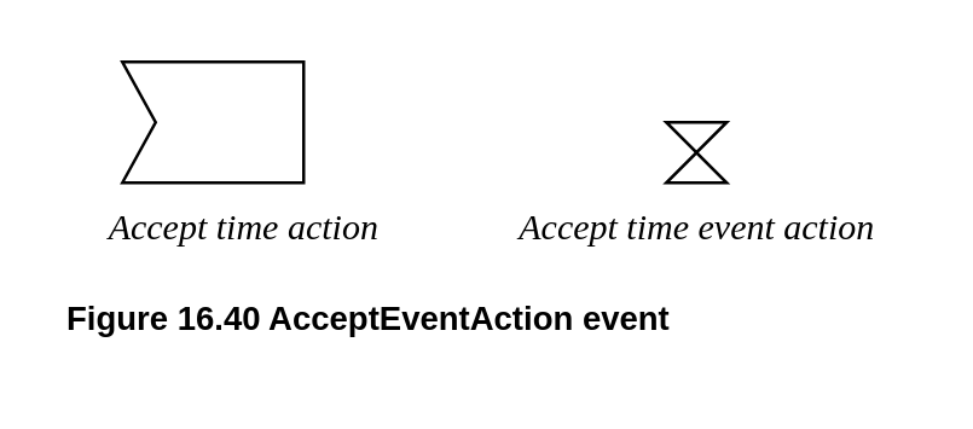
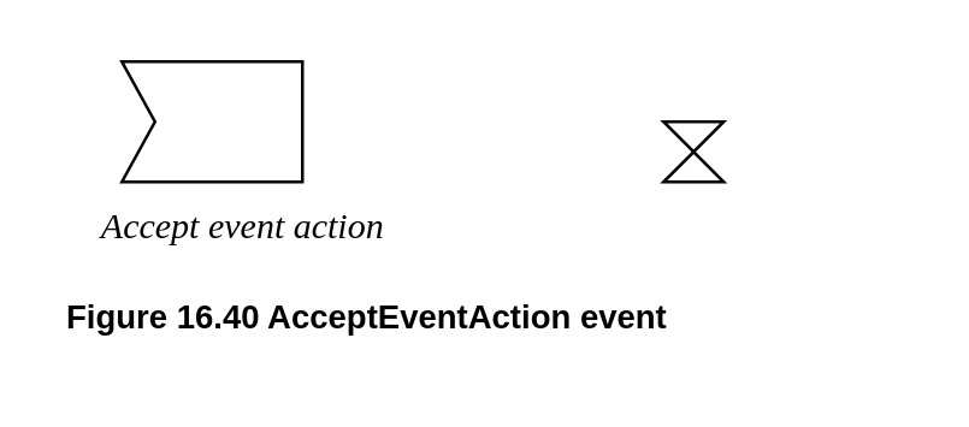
  <mxCell id="0" />
  <mxCell id="1" parent="0" />
  <mxCell id="2" value="" style="shape=collate;html=1;" vertex="1" parent="1"><mxGeometry x="220" y="40" width="20" height="20" as="geometry" /></mxCell>
  <mxCell id="3" value="" style="html=1;shape=mxgraph.infographic.ribbonSimple;notch1=11;notch2=0;align=center;verticalAlign=middle;fontSize=14;fontStyle=0;fillColor=#FFFFFF;flipH=0;spacingRight=0;spacingLeft=14;whiteSpace=wrap;" vertex="1" parent="1"><mxGeometry x="40" width="60" height="40" as="geometry" y="20" /></mxCell>
- <mxCell id="4" value="&lt;i&gt;Accept time action&lt;/i&gt;" style="text;html=1;align=center;verticalAlign=middle;resizable=0;points=[];autosize=1;strokeColor=none;fillColor=none;fontSize=12;fontFamily=Times New Roman;fontColor=default;" vertex="1" parent="1"><mxGeometry y="60" width="120" height="30" as="geometry" x="20" /></mxCell>
- <mxCell id="5" value="&lt;i&gt;Accept time event action&lt;/i&gt;" style="text;html=1;align=center;verticalAlign=middle;resizable=0;points=[];autosize=1;strokeColor=none;fillColor=none;fontSize=12;fontFamily=Times New Roman;fontColor=default;" vertex="1" parent="1"><mxGeometry x="160" y="60" width="140" height="30" as="geometry" /></mxCell>
+ <mxCell id="4" value="&lt;i&gt;Accept event action&lt;/i&gt;" style="text;html=1;align=center;verticalAlign=middle;resizable=0;points=[];autosize=1;strokeColor=none;fillColor=none;fontSize=12;fontFamily=Times New Roman;fontColor=default;" vertex="1" parent="1"><mxGeometry y="60" width="120" height="30" as="geometry" x="20" /></mxCell>
  <mxCell id="6" value="&lt;b&gt;Figure 16.40 AcceptEventAction event&lt;/b&gt;" style="text;html=1;align=left;verticalAlign=middle;resizable=0;points=[];autosize=1;strokeColor=none;fillColor=none;fontSize=11;fontFamily=Helvetica;fontColor=default;" vertex="1" parent="1"><mxGeometry y="90" width="240" height="30" as="geometry" x="20" /></mxCell>
